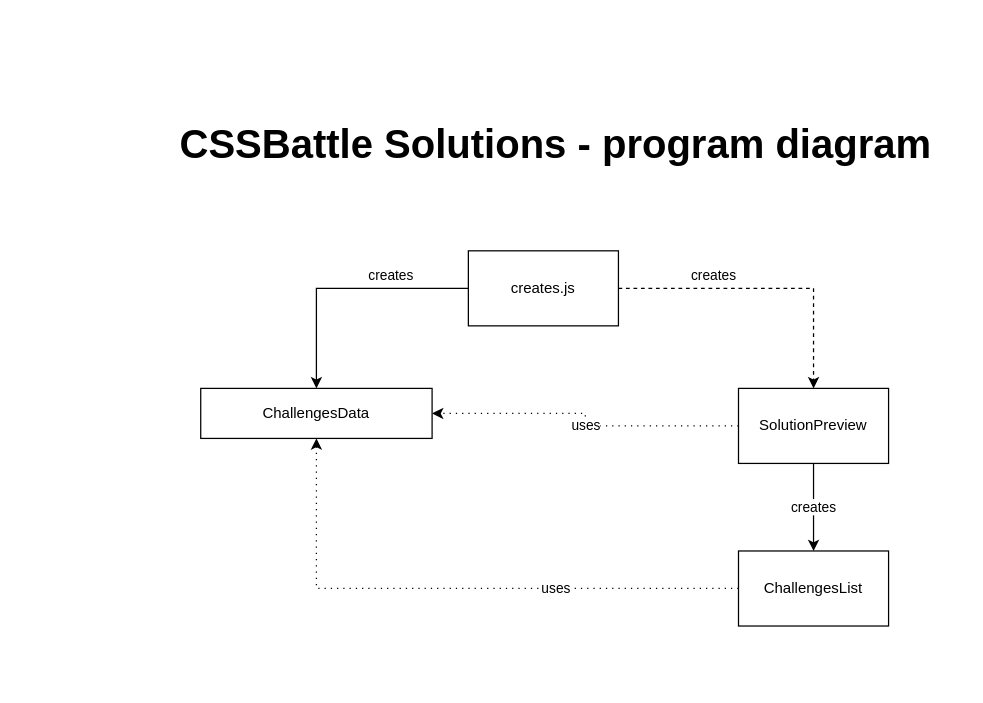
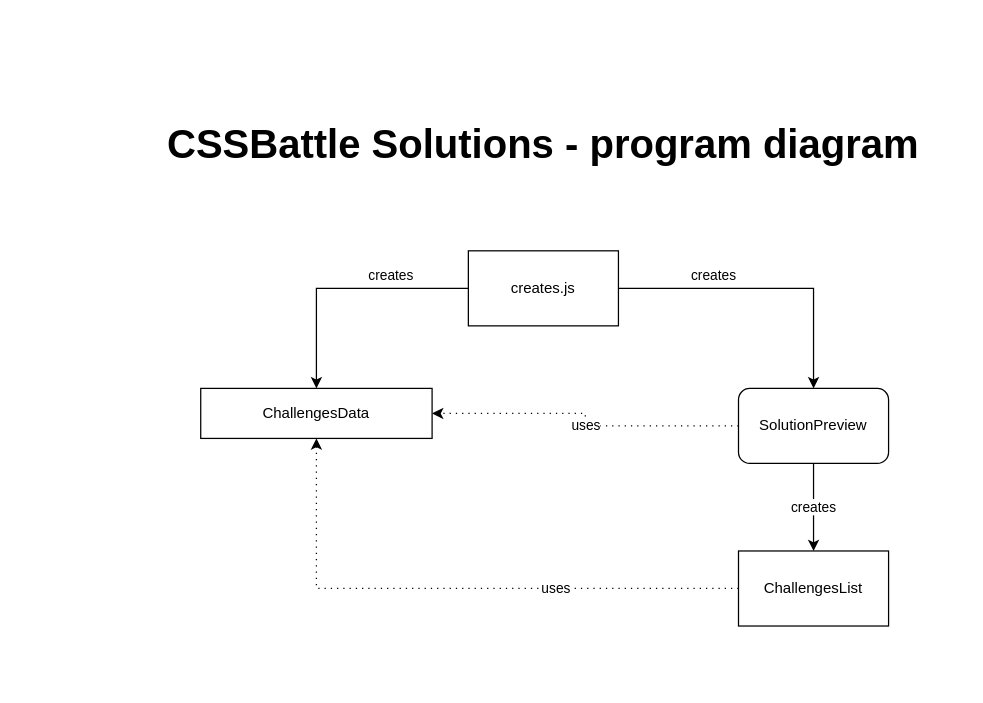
  <mxCell id="0" />
  <mxCell id="1" parent="0" />
  <mxCell id="2" value="creates" style="edgeStyle=orthogonalEdgeStyle;rounded=0;orthogonalLoop=1;jettySize=auto;html=1;entryX=0.5;entryY=0;entryDx=0;entryDy=0;" parent="1" source="4" target="8" edge="1"><mxGeometry x="-0.385" y="-10" relative="1" as="geometry"><mxPoint x="180" y="360" as="targetPoint" /><mxPoint as="offset" /></mxGeometry></mxCell>
- <mxCell id="3" value="creates" style="edgeStyle=orthogonalEdgeStyle;rounded=0;orthogonalLoop=1;jettySize=auto;html=1;entryX=0.5;entryY=0;entryDx=0;entryDy=0;dashed=1;" parent="1" source="4" target="7" edge="1"><mxGeometry x="-0.356" y="10" relative="1" as="geometry"><mxPoint as="offset" /></mxGeometry></mxCell>
+ <mxCell id="3" value="creates" style="edgeStyle=orthogonalEdgeStyle;rounded=0;orthogonalLoop=1;jettySize=auto;html=1;entryX=0.5;entryY=0;entryDx=0;entryDy=0;" parent="1" source="4" target="7" edge="1"><mxGeometry x="-0.356" y="10" relative="1" as="geometry"><mxPoint as="offset" /></mxGeometry></mxCell>
  <mxCell id="4" value="creates.js" style="rounded=0;whiteSpace=wrap;html=1;" parent="1" vertex="1"><mxGeometry x="374" y="200" width="120" height="60" as="geometry" /></mxCell>
  <mxCell id="5" value="creates" style="edgeStyle=orthogonalEdgeStyle;rounded=0;orthogonalLoop=1;jettySize=auto;html=1;exitX=0.5;exitY=1;exitDx=0;exitDy=0;entryX=0.5;entryY=0;entryDx=0;entryDy=0;" edge="1" parent="1" source="7" target="13"><mxGeometry relative="1" as="geometry" /></mxCell>
  <mxCell id="6" value="uses" style="edgeStyle=orthogonalEdgeStyle;rounded=0;orthogonalLoop=1;jettySize=auto;html=1;exitX=0;exitY=0.5;exitDx=0;exitDy=0;entryX=1;entryY=0.5;entryDx=0;entryDy=0;dashed=1;dashPattern=1 4;" edge="1" parent="1" source="7" target="8"><mxGeometry x="-0.032" relative="1" as="geometry"><mxPoint as="offset" /></mxGeometry></mxCell>
- <mxCell id="7" value="SolutionPreview" style="rounded=0;whiteSpace=wrap;html=1;" parent="1" vertex="1"><mxGeometry x="590" y="310" width="120" height="60" as="geometry" /></mxCell>
+ <mxCell id="7" value="SolutionPreview" style="whiteSpace=wrap;html=1;rounded=1;" parent="1" vertex="1"><mxGeometry x="590" y="310" width="120" height="60" as="geometry" /></mxCell>
  <mxCell id="8" value="ChallengesData" style="rounded=0;whiteSpace=wrap;html=1;" parent="1" vertex="1"><mxGeometry x="160" y="310" width="185" height="40" as="geometry" /></mxCell>
- <mxCell id="9" value="CSSBattle Solutions - program diagram" style="text;html=1;strokeColor=none;fillColor=none;align=center;verticalAlign=middle;whiteSpace=wrap;rounded=0;fontSize=32;fontStyle=1" parent="1" vertex="1"><mxGeometry x="114" y="90" width="660" height="50" as="geometry" /></mxCell>
+ <mxCell id="9" value="CSSBattle Solutions - program diagram" style="text;html=1;strokeColor=none;fillColor=none;align=center;verticalAlign=middle;whiteSpace=wrap;rounded=0;fontSize=32;fontStyle=1" parent="1" vertex="1"><mxGeometry x="104" y="90" width="660" height="50" as="geometry" /></mxCell>
  <mxCell id="10" value="&amp;nbsp;" style="text;html=1;strokeColor=none;fillColor=none;align=center;verticalAlign=middle;whiteSpace=wrap;rounded=0;" parent="1" vertex="1"><mxGeometry width="60" height="30" as="geometry" x="20" y="20" /></mxCell>
  <mxCell id="11" value="&amp;nbsp;" style="text;html=1;strokeColor=none;fillColor=none;align=center;verticalAlign=middle;whiteSpace=wrap;rounded=0;" parent="1" vertex="1"><mxGeometry y="510" width="60" height="30" as="geometry" x="20" /></mxCell>
  <mxCell id="12" value="uses" style="edgeStyle=orthogonalEdgeStyle;rounded=0;orthogonalLoop=1;jettySize=auto;html=1;exitX=0;exitY=0.5;exitDx=0;exitDy=0;entryX=0.5;entryY=1;entryDx=0;entryDy=0;dashed=1;dashPattern=1 4;" edge="1" parent="1" source="13" target="8"><mxGeometry x="-0.362" relative="1" as="geometry"><mxPoint as="offset" /></mxGeometry></mxCell>
  <mxCell id="13" value="ChallengesList" style="rounded=0;whiteSpace=wrap;html=1;" vertex="1" parent="1"><mxGeometry x="590" y="440" width="120" height="60" as="geometry" /></mxCell>
